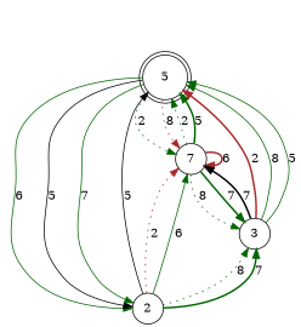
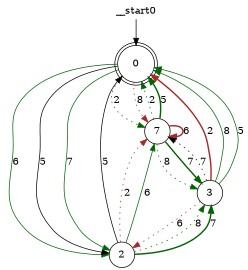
  digraph {
    node [shape=circle]
    edge [color=darkgreen style=solid]
-   n1 [label=5 shape=doublecircle]
+   n1 [label=0 shape=doublecircle]
    n2 [label=7]
    n3 [label=2]
    n4 [label=3]
+   __start0 [height=0 shape=none width=0]
    n1 -> n2 [label=2 style=dotted]
    n1 -> n2 [color=brown label=8 style=dotted]
    n1 -> n3 [label=6]
    n1 -> n3 [color=black label=5]
    n1 -> n3 [label=7]
    n2 -> n1 [label=2 style=dotted]
    n2 -> n1 [label=5 style=bold]
    n2 -> n2 [color=brown label=6 style=bold]
    n2 -> n4 [label=8 style=dotted]
    n2 -> n4 [label=7 style=bold]
    n3 -> n1 [color=black label=5]
    n3 -> n2 [color=brown label=2 style=dotted]
    n3 -> n2 [label=6]
    n3 -> n4 [label=8 style=dotted]
    n3 -> n4 [label=7 style=bold]
    n4 -> n1 [color=brown label=2 style=bold]
    n4 -> n1 [label=8]
    n4 -> n1 [label=5]
-   n4 -> n2 [color=black label=7 style=bold]
+   n4 -> n2 [color=black label=7 style=dotted]
+   n4 -> n3 [color=brown label=6 style=dotted]
+   __start0 -> n1 [color=black]
  }
